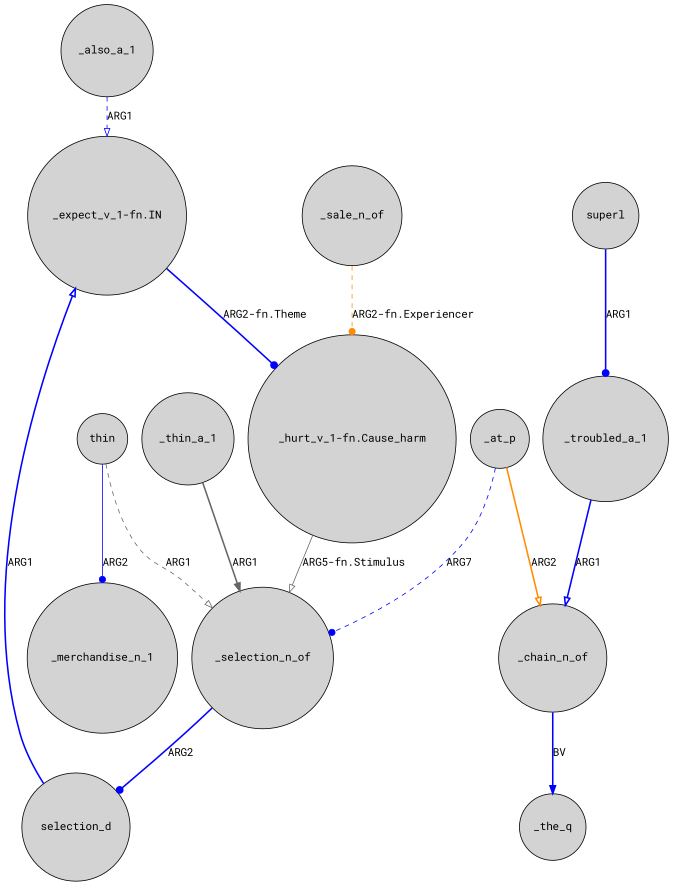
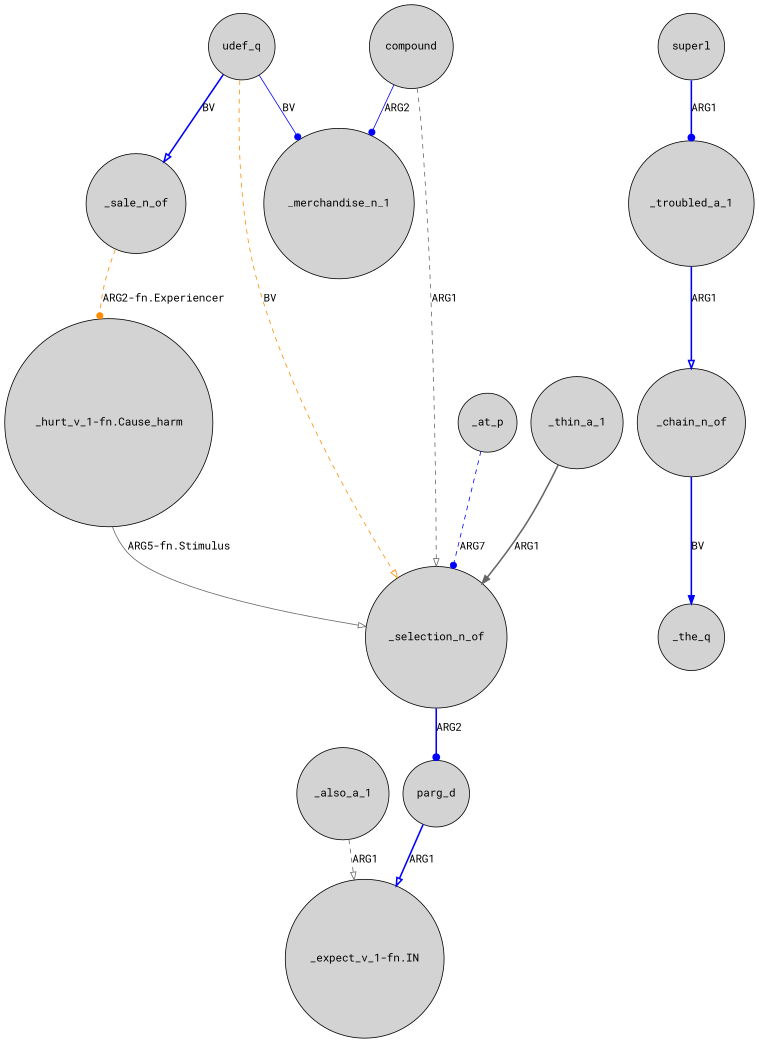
  digraph {
    fontname="Roboto Mono"
    node [fontname="Roboto Mono" shape=circle style=filled]
    edge [arrowhead=onormal color=blue fontname="Roboto Mono" style=bold]
    _also_a_1
    "_expect_v_1-fn.IN"
    "_hurt_v_1-fn.Cause_harm"
    _selection_n_of
-   parg_d [label=selection_d]
-   compound [label=thin]
+   parg_d
+   compound
    _merchandise_n_1
    _chain_n_of
    _the_q
    superl
    _troubled_a_1
    _at_p
    _sale_n_of
+   udef_q
    _thin_a_1
-   _also_a_1 -> "_expect_v_1-fn.IN" [label=ARG1 style=dashed]
-   "_expect_v_1-fn.IN" -> "_hurt_v_1-fn.Cause_harm" [arrowhead=dot label="ARG2-fn.Theme"]
+   _also_a_1 -> "_expect_v_1-fn.IN" [color=gray40 label=ARG1 style=dashed]
    "_hurt_v_1-fn.Cause_harm" -> _selection_n_of [color=gray40 label="ARG5-fn.Stimulus" style=solid]
    _selection_n_of -> parg_d [arrowhead=dot label=ARG2]
    parg_d -> "_expect_v_1-fn.IN" [label=ARG1]
    compound -> _selection_n_of [color=gray40 label=ARG1 style=dashed]
    compound -> _merchandise_n_1 [arrowhead=dot label=ARG2 style=solid]
    _chain_n_of -> _the_q [arrowhead=normal label=BV]
    superl -> _troubled_a_1 [arrowhead=dot label=ARG1]
    _troubled_a_1 -> _chain_n_of [label=ARG1]
    _at_p -> _selection_n_of [arrowhead=dot label=ARG7 style=dashed]
-   _at_p -> _chain_n_of [color=darkorange label=ARG2]
    _sale_n_of -> "_hurt_v_1-fn.Cause_harm" [arrowhead=dot color=darkorange label="ARG2-fn.Experiencer" style=dashed]
+   udef_q -> _selection_n_of [color=darkorange label=BV style=dashed]
+   udef_q -> _merchandise_n_1 [arrowhead=dot label=BV style=solid]
+   udef_q -> _sale_n_of [label=BV]
    _thin_a_1 -> _selection_n_of [arrowhead=normal color=gray40 label=ARG1]
  }
